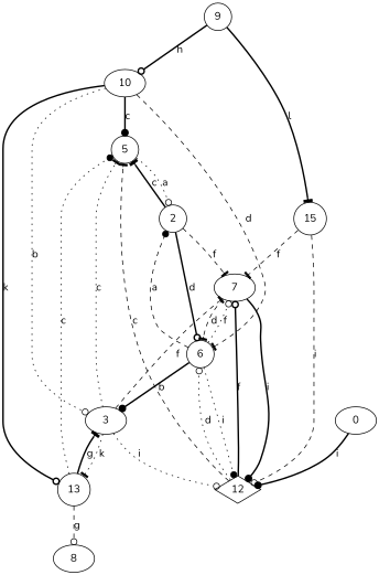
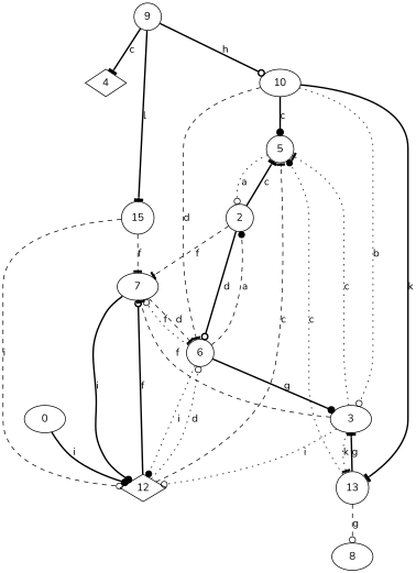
  strict digraph {
    fontname=Nunito
    node [fontname=Nunito shape=circle]
    edge [arrowhead=tee fontname=Nunito style=bold]
    n1 [label=9]
+   4 [shape=diamond]
    10 [shape=ellipse]
    15
    5
    6
    3 [shape=ellipse]
    13
    7 [shape=ellipse]
    12 [shape=diamond]
    2
    8 [shape=ellipse]
    0 [shape=ellipse]
+   n1 -> 4 [label=c]
    n1 -> 10 [arrowhead=odot label=h]
    n1 -> 15 [label=l]
    10 -> 5 [arrowhead=dot label=c]
    10 -> 6 [label=d style=dashed]
    10 -> 3 [arrowhead=odot label=b style=dotted]
-   10 -> 13 [arrowhead=odot label=k]
+   10 -> 13 [label=k]
    15 -> 7 [label=f style=dashed]
    15 -> 12 [arrowhead=odot label=i style=dashed]
    5 -> 2 [arrowhead=odot label=a style=dotted]
-   6 -> 3 [arrowhead=dot label=b]
+   6 -> 3 [arrowhead=dot label=g]
    6 -> 7 [arrowhead=odot label=f style=dotted]
    6 -> 12 [arrowhead=dot label=i style=dotted]
    6 -> 2 [arrowhead=dot label=a style=dashed]
    3 -> 5 [label=c style=dotted]
    3 -> 13 [label=k style=dotted]
    3 -> 7 [label=f style=dashed]
    3 -> 12 [arrowhead=odot label=i style=dotted]
    13 -> 5 [arrowhead=dot label=c style=dotted]
    13 -> 3 [label=g]
    13 -> 8 [arrowhead=odot label=g style=dashed]
    7 -> 6 [label=d style=dashed]
    7 -> 12 [arrowhead=dot label=i]
    12 -> 5 [label=c style=dashed]
    12 -> 6 [arrowhead=odot label=d style=dotted]
    12 -> 7 [arrowhead=odot label=f]
    2 -> 5 [label=c]
    2 -> 6 [arrowhead=odot label=d]
    2 -> 7 [label=f style=dashed]
    0 -> 12 [arrowhead=dot label=i]
  }
